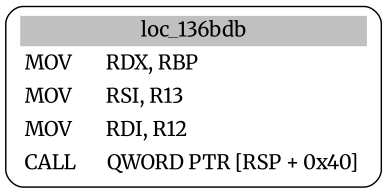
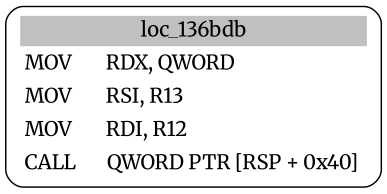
  digraph {
    fontname=Merriweather
-   n1 [fontname=Merriweather label=<<table border="0" cellborder="0" cellpadding="3"><tr><td align="center" colspan="2" bgcolor="grey">loc_136bdb</td></tr><tr><td align="left">MOV        RDX, RBP</td></tr><tr><td align="left">MOV        RSI, R13</td></tr><tr><td align="left">MOV        RDI, R12</td></tr><tr><td align="left">CALL       QWORD PTR [RSP + 0x40]</td></tr></table>> shape=Mrecord]
+   n1 [fontname=Merriweather label=<<table border="0" cellborder="0" cellpadding="3"><tr><td align="center" colspan="2" bgcolor="grey">loc_136bdb</td></tr><tr><td align="left">MOV        RDX, QWORD</td></tr><tr><td align="left">MOV        RSI, R13</td></tr><tr><td align="left">MOV        RDI, R12</td></tr><tr><td align="left">CALL       QWORD PTR [RSP + 0x40]</td></tr></table>> shape=Mrecord]
  }
